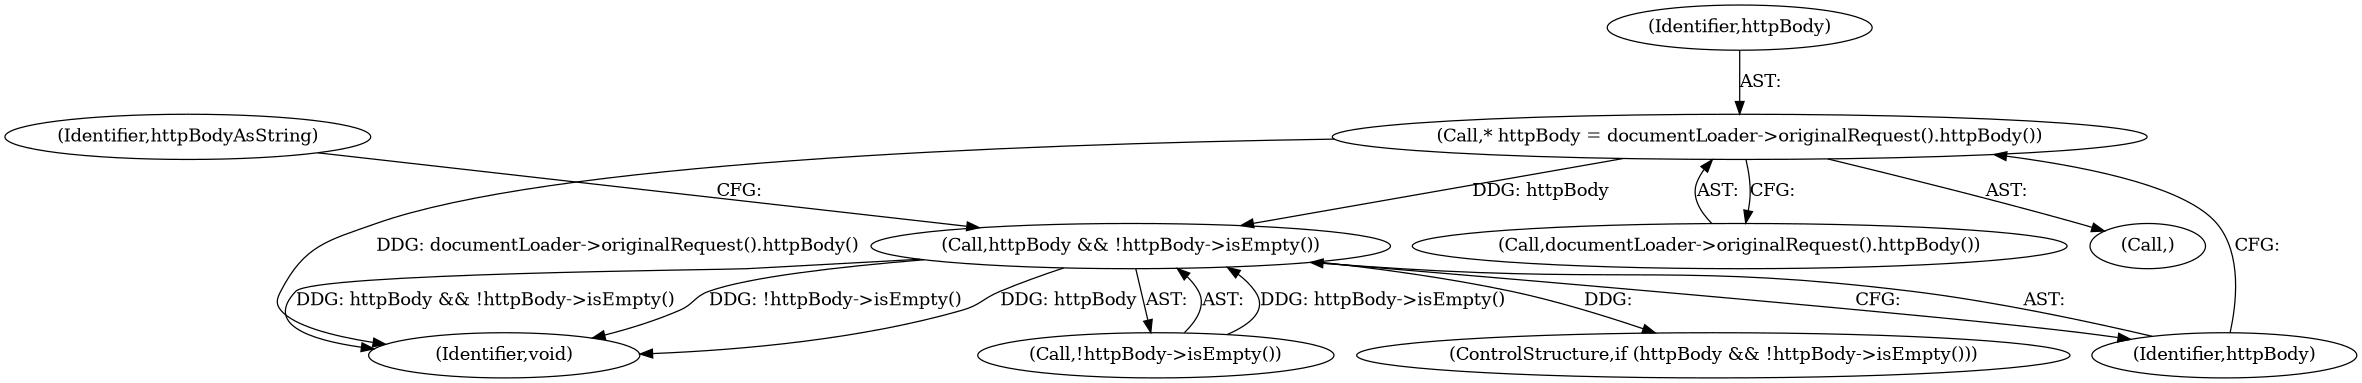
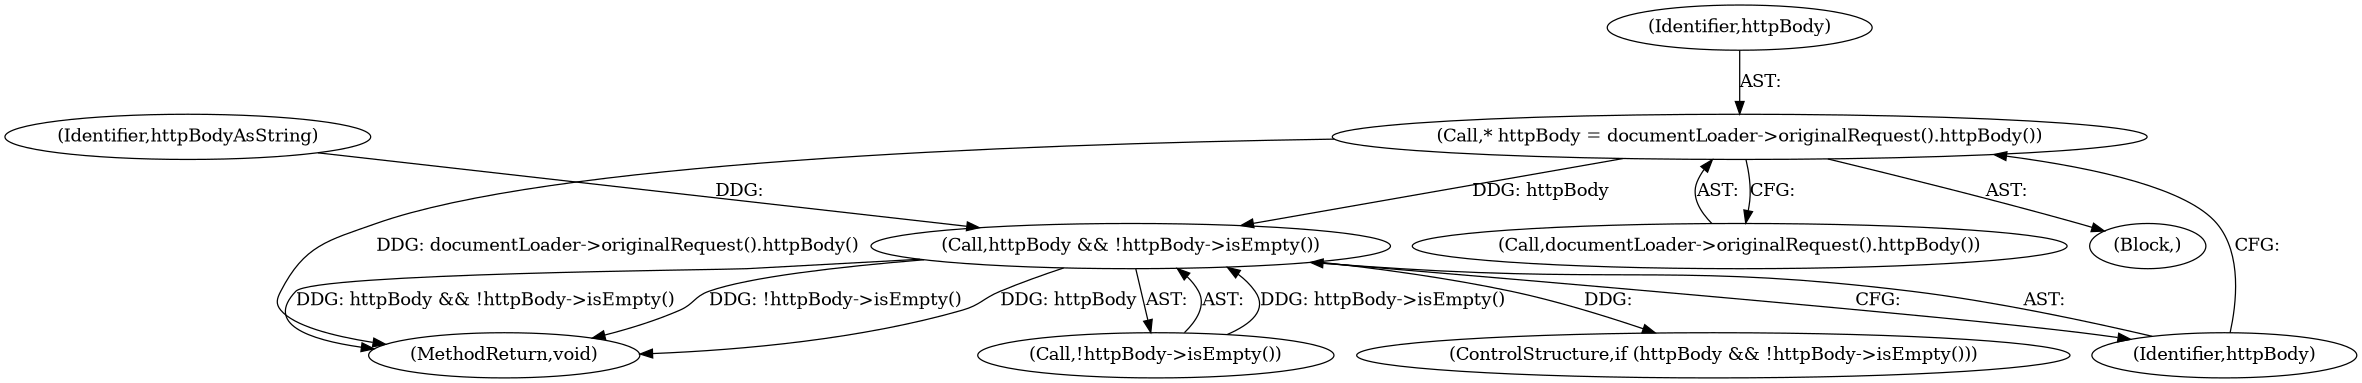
  digraph {
    n1 [label="(Call,* httpBody = documentLoader->originalRequest().httpBody())"]
    n2 [label="(Call,httpBody && !httpBody->isEmpty())"]
    n3 [label="(Call,documentLoader->originalRequest().httpBody())"]
-   n4 [label="(Identifier,void)"]
-   n5 [label="(Call,)"]
+   n4 [label="(MethodReturn,void)"]
+   n5 [label="(Block,)"]
    n6 [label="(Identifier,httpBody)"]
    n7 [label="(Call,!httpBody->isEmpty())"]
    n8 [label="(ControlStructure,if (httpBody && !httpBody->isEmpty()))"]
    n9 [label="(Identifier,httpBody)"]
    n10 [label="(Identifier,httpBodyAsString)"]
    n1 -> n2 [label="DDG: httpBody"]
    n1 -> n3 [label="CFG: "]
    n1 -> n4 [label="DDG: documentLoader->originalRequest().httpBody()"]
    n1 -> n5 [label="AST: "]
    n2 -> n4 [label="DDG: !httpBody->isEmpty()"]
    n2 -> n4 [label="DDG: httpBody"]
    n2 -> n4 [label="DDG: httpBody && !httpBody->isEmpty()"]
    n2 -> n6 [label="CFG: "]
    n2 -> n7 [label="AST: "]
    n2 -> n8 [label="DDG: "]
    n3 -> n1 [label="AST: "]
    n6 -> n1 [label="CFG: "]
    n6 -> n2 [label="AST: "]
    n7 -> n2 [label="AST: "]
    n7 -> n2 [label="DDG: httpBody->isEmpty()"]
    n9 -> n1 [label="AST: "]
-   n10 -> n2 [label="CFG: "]
+   n10 -> n2 [label="DDG: "]
  }
